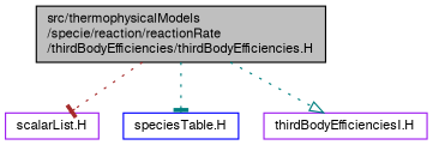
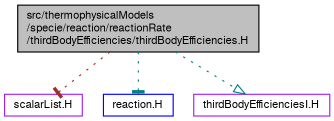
  digraph {
    node [color=purple fontname=FreeSans fontsize=10 shape=record]
    edge [color=teal fontname=FreeSans fontsize=10 labelfontname=FreeSans labelfontsize=10 style=dotted arrowhead=tee]
    n1 [color=black fillcolor=grey75 fontcolor=black height=0.2 label="src/thermophysicalModels\l/specie/reaction/reactionRate\l/thirdBodyEfficiencies/thirdBodyEfficiencies.H" style=filled width=0.4]
    n2 [height=0.2 label="scalarList.H" width=0.4]
-   n3 [color=blue height=0.2 label="speciesTable.H" width=0.4]
+   n3 [color=blue height=0.2 label="reaction.H" width=0.4]
    n4 [height=0.2 label="thirdBodyEfficienciesI.H" width=0.4]
    n1 -> n2 [color=brown]
    n1 -> n3
    n1 -> n4 [arrowhead=onormal]
  }
